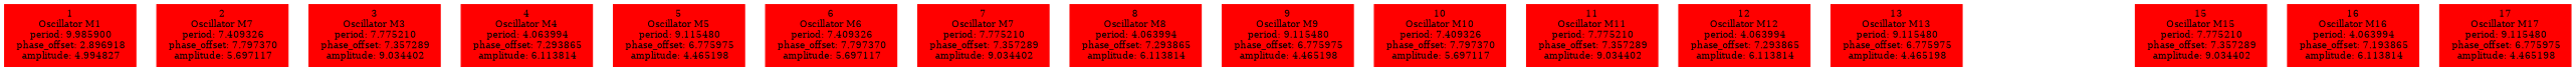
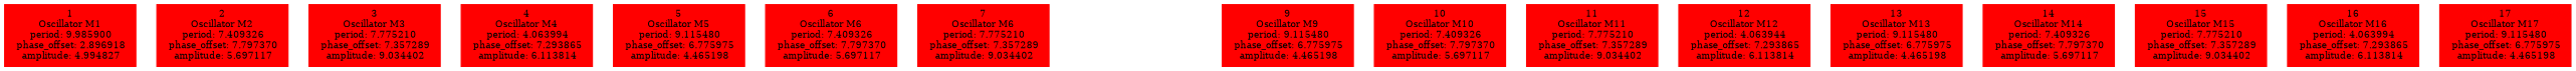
  digraph {
    forcelabels=true
    node [color=red fontsize=8 shape=box style=filled]
    n1 [label=<1<BR />Oscillator M1<BR /> period: 9.985900<BR /> phase_offset: 2.896918<BR /> amplitude: 4.994827>]
-   n2 [label=<2<BR />Oscillator M7<BR /> period: 7.409326<BR /> phase_offset: 7.797370<BR /> amplitude: 5.697117>]
+   n2 [label=<2<BR />Oscillator M2<BR /> period: 7.409326<BR /> phase_offset: 7.797370<BR /> amplitude: 5.697117>]
    n3 [label=<3<BR />Oscillator M3<BR /> period: 7.775210<BR /> phase_offset: 7.357289<BR /> amplitude: 9.034402>]
    n4 [label=<4<BR />Oscillator M4<BR /> period: 4.063994<BR /> phase_offset: 7.293865<BR /> amplitude: 6.113814>]
    n5 [label=<5<BR />Oscillator M5<BR /> period: 9.115480<BR /> phase_offset: 6.775975<BR /> amplitude: 4.465198>]
    n6 [label=<6<BR />Oscillator M6<BR /> period: 7.409326<BR /> phase_offset: 7.797370<BR /> amplitude: 5.697117>]
-   n7 [label=<7<BR />Oscillator M7<BR /> period: 7.775210<BR /> phase_offset: 7.357289<BR /> amplitude: 9.034402>]
-   n8 [label=<8<BR />Oscillator M8<BR /> period: 4.063994<BR /> phase_offset: 7.293865<BR /> amplitude: 6.113814>]
+   n7 [label=<7<BR />Oscillator M6<BR /> period: 7.775210<BR /> phase_offset: 7.357289<BR /> amplitude: 9.034402>]
    n9 [label=<9<BR />Oscillator M9<BR /> period: 9.115480<BR /> phase_offset: 6.775975<BR /> amplitude: 4.465198>]
    n10 [label=<10<BR />Oscillator M10<BR /> period: 7.409326<BR /> phase_offset: 7.797370<BR /> amplitude: 5.697117>]
    n11 [label=<11<BR />Oscillator M11<BR /> period: 7.775210<BR /> phase_offset: 7.357289<BR /> amplitude: 9.034402>]
-   n12 [label=<12<BR />Oscillator M12<BR /> period: 4.063994<BR /> phase_offset: 7.293865<BR /> amplitude: 6.113814>]
+   n12 [label=<12<BR />Oscillator M12<BR /> period: 4.063944<BR /> phase_offset: 7.293865<BR /> amplitude: 6.113814>]
    n13 [label=<13<BR />Oscillator M13<BR /> period: 9.115480<BR /> phase_offset: 6.775975<BR /> amplitude: 4.465198>]
+   n14 [label=<14<BR />Oscillator M14<BR /> period: 7.409326<BR /> phase_offset: 7.797370<BR /> amplitude: 5.697117>]
    n15 [label=<15<BR />Oscillator M15<BR /> period: 7.775210<BR /> phase_offset: 7.357289<BR /> amplitude: 9.034402>]
-   n16 [label=<16<BR />Oscillator M16<BR /> period: 4.063994<BR /> phase_offset: 7.193865<BR /> amplitude: 6.113814>]
+   n16 [label=<16<BR />Oscillator M16<BR /> period: 4.063994<BR /> phase_offset: 7.293865<BR /> amplitude: 6.113814>]
    n17 [label=<17<BR />Oscillator M17<BR /> period: 9.115480<BR /> phase_offset: 6.775975<BR /> amplitude: 4.465198>]
  }
